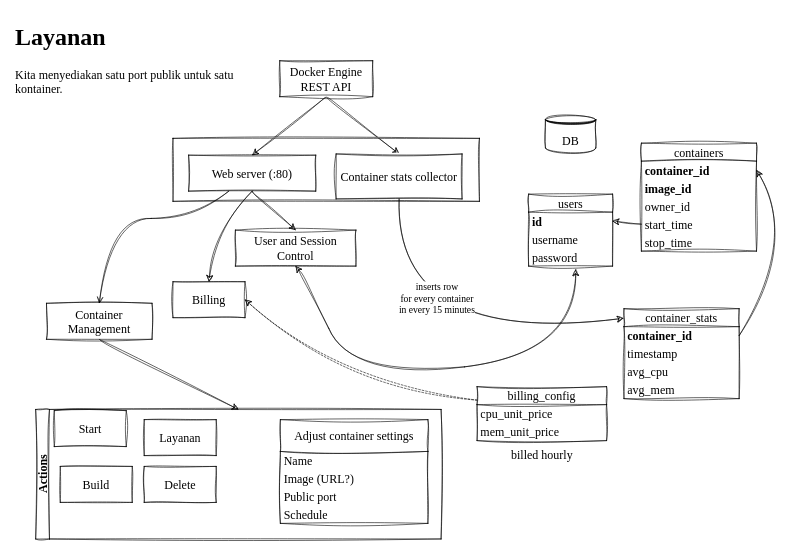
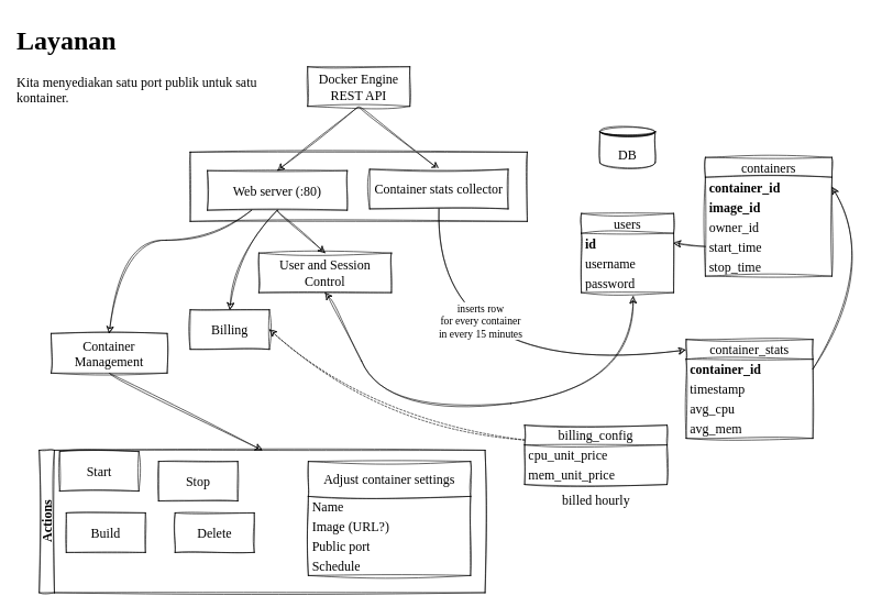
  <mxCell id="0" />
  <mxCell id="1" parent="0" />
  <mxCell id="2" value="users" style="swimlane;fontStyle=0;childLayout=stackLayout;horizontal=1;startSize=30;horizontalStack=0;resizeParent=1;resizeParentMax=0;resizeLast=0;collapsible=1;marginBottom=0;whiteSpace=wrap;html=1;sketch=1;hachureGap=4;jiggle=2;curveFitting=1;fontFamily=Architects Daughter;fontSource=https%3A%2F%2Ffonts.googleapis.com%2Fcss%3Ffamily%3DArchitects%2BDaughter;fontSize=20;" parent="1" vertex="1"><mxGeometry x="881" y="323" width="140" height="120" as="geometry" /></mxCell>
  <mxCell id="3" value="id" style="text;strokeColor=none;fillColor=none;align=left;verticalAlign=middle;spacingLeft=4;spacingRight=4;overflow=hidden;points=[[0,0.5],[1,0.5]];portConstraint=eastwest;rotatable=0;whiteSpace=wrap;html=1;fontSize=20;fontFamily=Architects Daughter;fontStyle=1" parent="2" vertex="1"><mxGeometry y="30" width="140" height="30" as="geometry" /></mxCell>
  <mxCell id="4" value="username" style="text;strokeColor=none;fillColor=none;align=left;verticalAlign=middle;spacingLeft=4;spacingRight=4;overflow=hidden;points=[[0,0.5],[1,0.5]];portConstraint=eastwest;rotatable=0;whiteSpace=wrap;html=1;fontSize=20;fontFamily=Architects Daughter;" parent="2" vertex="1"><mxGeometry y="60" width="140" height="30" as="geometry" /></mxCell>
  <mxCell id="5" value="password" style="text;strokeColor=none;fillColor=none;align=left;verticalAlign=middle;spacingLeft=4;spacingRight=4;overflow=hidden;points=[[0,0.5],[1,0.5]];portConstraint=eastwest;rotatable=0;whiteSpace=wrap;html=1;fontSize=20;fontFamily=Architects Daughter;" parent="2" vertex="1"><mxGeometry y="90" width="140" height="30" as="geometry" /></mxCell>
  <mxCell id="6" value="DB" style="shape=datastore;whiteSpace=wrap;html=1;sketch=1;hachureGap=4;jiggle=2;curveFitting=1;fontFamily=Architects Daughter;fontSource=https%3A%2F%2Ffonts.googleapis.com%2Fcss%3Ffamily%3DArchitects%2BDaughter;fontSize=20;" parent="1" vertex="1"><mxGeometry x="909" y="191" width="84" height="63" as="geometry" /></mxCell>
  <mxCell id="7" value="containers" style="swimlane;fontStyle=0;childLayout=stackLayout;horizontal=1;startSize=30;horizontalStack=0;resizeParent=1;resizeParentMax=0;resizeLast=0;collapsible=1;marginBottom=0;whiteSpace=wrap;html=1;sketch=1;hachureGap=4;jiggle=2;curveFitting=1;fontFamily=Architects Daughter;fontSource=https%3A%2F%2Ffonts.googleapis.com%2Fcss%3Ffamily%3DArchitects%2BDaughter;fontSize=20;" parent="1" vertex="1"><mxGeometry x="1069" y="238" width="192" height="180" as="geometry" /></mxCell>
  <mxCell id="8" value="container_id" style="text;strokeColor=none;fillColor=none;align=left;verticalAlign=middle;spacingLeft=4;spacingRight=4;overflow=hidden;points=[[0,0.5],[1,0.5]];portConstraint=eastwest;rotatable=0;whiteSpace=wrap;html=1;fontSize=20;fontFamily=Architects Daughter;fontStyle=1" parent="7" vertex="1"><mxGeometry y="30" width="192" height="30" as="geometry" /></mxCell>
  <mxCell id="9" value="image_id" style="text;strokeColor=none;fillColor=none;align=left;verticalAlign=middle;spacingLeft=4;spacingRight=4;overflow=hidden;points=[[0,0.5],[1,0.5]];portConstraint=eastwest;rotatable=0;whiteSpace=wrap;html=1;fontSize=20;fontFamily=Architects Daughter;fontStyle=1" parent="7" vertex="1"><mxGeometry y="60" width="192" height="30" as="geometry" /></mxCell>
  <mxCell id="10" value="owner_id" style="text;strokeColor=none;fillColor=none;align=left;verticalAlign=middle;spacingLeft=4;spacingRight=4;overflow=hidden;points=[[0,0.5],[1,0.5]];portConstraint=eastwest;rotatable=0;whiteSpace=wrap;html=1;fontSize=20;fontFamily=Architects Daughter;fontStyle=0" parent="7" vertex="1"><mxGeometry y="90" width="192" height="30" as="geometry" /></mxCell>
  <mxCell id="11" value="start_time" style="text;strokeColor=none;fillColor=none;align=left;verticalAlign=middle;spacingLeft=4;spacingRight=4;overflow=hidden;points=[[0,0.5],[1,0.5]];portConstraint=eastwest;rotatable=0;whiteSpace=wrap;html=1;fontSize=20;fontFamily=Architects Daughter;fontStyle=0" parent="7" vertex="1"><mxGeometry y="120" width="192" height="30" as="geometry" /></mxCell>
  <mxCell id="12" value="stop_time" style="text;strokeColor=none;fillColor=none;align=left;verticalAlign=middle;spacingLeft=4;spacingRight=4;overflow=hidden;points=[[0,0.5],[1,0.5]];portConstraint=eastwest;rotatable=0;whiteSpace=wrap;html=1;fontSize=20;fontFamily=Architects Daughter;fontStyle=0" parent="7" vertex="1"><mxGeometry y="150" width="192" height="30" as="geometry" /></mxCell>
  <mxCell id="13" value="container_stats" style="swimlane;fontStyle=0;childLayout=stackLayout;horizontal=1;startSize=30;horizontalStack=0;resizeParent=1;resizeParentMax=0;resizeLast=0;collapsible=1;marginBottom=0;whiteSpace=wrap;html=1;sketch=1;hachureGap=4;jiggle=2;curveFitting=1;fontFamily=Architects Daughter;fontSource=https%3A%2F%2Ffonts.googleapis.com%2Fcss%3Ffamily%3DArchitects%2BDaughter;fontSize=20;" parent="1" vertex="1"><mxGeometry x="1040" y="514" width="192" height="150" as="geometry" /></mxCell>
  <mxCell id="14" value="container_id" style="text;strokeColor=none;fillColor=none;align=left;verticalAlign=middle;spacingLeft=4;spacingRight=4;overflow=hidden;points=[[0,0.5],[1,0.5]];portConstraint=eastwest;rotatable=0;whiteSpace=wrap;html=1;fontSize=20;fontFamily=Architects Daughter;fontStyle=1" parent="13" vertex="1"><mxGeometry y="30" width="192" height="30" as="geometry" /></mxCell>
  <mxCell id="15" value="timestamp" style="text;strokeColor=none;fillColor=none;align=left;verticalAlign=middle;spacingLeft=4;spacingRight=4;overflow=hidden;points=[[0,0.5],[1,0.5]];portConstraint=eastwest;rotatable=0;whiteSpace=wrap;html=1;fontSize=20;fontFamily=Architects Daughter;" parent="13" vertex="1"><mxGeometry y="60" width="192" height="30" as="geometry" /></mxCell>
  <mxCell id="16" value="avg_cpu" style="text;strokeColor=none;fillColor=none;align=left;verticalAlign=middle;spacingLeft=4;spacingRight=4;overflow=hidden;points=[[0,0.5],[1,0.5]];portConstraint=eastwest;rotatable=0;whiteSpace=wrap;html=1;fontSize=20;fontFamily=Architects Daughter;" parent="13" vertex="1"><mxGeometry y="90" width="192" height="30" as="geometry" /></mxCell>
  <mxCell id="17" value="avg_mem" style="text;strokeColor=none;fillColor=none;align=left;verticalAlign=middle;spacingLeft=4;spacingRight=4;overflow=hidden;points=[[0,0.5],[1,0.5]];portConstraint=eastwest;rotatable=0;whiteSpace=wrap;html=1;fontSize=20;fontFamily=Architects Daughter;" parent="13" vertex="1"><mxGeometry y="120" width="192" height="30" as="geometry" /></mxCell>
  <mxCell id="18" style="edgeStyle=none;curved=1;rounded=0;sketch=1;hachureGap=4;jiggle=2;curveFitting=1;orthogonalLoop=1;jettySize=auto;html=1;exitX=0;exitY=0.5;exitDx=0;exitDy=0;entryX=1;entryY=0.5;entryDx=0;entryDy=0;fontFamily=Architects Daughter;fontSource=https%3A%2F%2Ffonts.googleapis.com%2Fcss%3Ffamily%3DArchitects%2BDaughter;fontSize=16;startSize=8;endSize=8;" parent="1" source="11" target="3" edge="1"><mxGeometry relative="1" as="geometry" /></mxCell>
  <mxCell id="19" style="edgeStyle=none;curved=1;rounded=0;sketch=1;hachureGap=4;jiggle=2;curveFitting=1;orthogonalLoop=1;jettySize=auto;html=1;exitX=1;exitY=0.5;exitDx=0;exitDy=0;entryX=1;entryY=0.5;entryDx=0;entryDy=0;fontFamily=Architects Daughter;fontSource=https%3A%2F%2Ffonts.googleapis.com%2Fcss%3Ffamily%3DArchitects%2BDaughter;fontSize=16;startSize=8;endSize=8;" parent="1" source="14" target="8" edge="1"><mxGeometry relative="1" as="geometry"><Array as="points"><mxPoint x="1332" y="401" /></Array></mxGeometry></mxCell>
  <mxCell id="20" style="edgeStyle=none;curved=1;rounded=0;sketch=1;hachureGap=4;jiggle=2;curveFitting=1;orthogonalLoop=1;jettySize=auto;html=1;exitX=0.5;exitY=1;exitDx=0;exitDy=0;entryX=0.5;entryY=0;entryDx=0;entryDy=0;fontFamily=Architects Daughter;fontSource=https%3A%2F%2Ffonts.googleapis.com%2Fcss%3Ffamily%3DArchitects%2BDaughter;fontSize=16;startSize=8;endSize=8;" parent="1" source="22" target="25" edge="1"><mxGeometry relative="1" as="geometry" /></mxCell>
  <mxCell id="21" value="" style="edgeStyle=none;curved=1;rounded=0;sketch=1;hachureGap=4;jiggle=2;curveFitting=1;orthogonalLoop=1;jettySize=auto;html=1;exitX=0.5;exitY=1;exitDx=0;exitDy=0;entryX=0.5;entryY=0;entryDx=0;entryDy=0;fontFamily=Architects Daughter;fontSource=https%3A%2F%2Ffonts.googleapis.com%2Fcss%3Ffamily%3DArchitects%2BDaughter;fontSize=16;startSize=8;endSize=8;" parent="1" source="22" target="24" edge="1"><mxGeometry x="-0.683" y="-30" relative="1" as="geometry"><mxPoint as="offset" /></mxGeometry></mxCell>
  <mxCell id="22" value="Docker Engine REST API" style="rounded=0;whiteSpace=wrap;html=1;sketch=1;hachureGap=4;jiggle=2;curveFitting=1;fontFamily=Architects Daughter;fontSource=https%3A%2F%2Ffonts.googleapis.com%2Fcss%3Ffamily%3DArchitects%2BDaughter;fontSize=20;" parent="1" vertex="1"><mxGeometry x="466" y="100.5" width="155" height="60" as="geometry" /></mxCell>
  <mxCell id="23" value="" style="swimlane;startSize=0;sketch=1;hachureGap=4;jiggle=2;curveFitting=1;fontFamily=Architects Daughter;fontSource=https%3A%2F%2Ffonts.googleapis.com%2Fcss%3Ffamily%3DArchitects%2BDaughter;fontSize=20;" parent="1" vertex="1"><mxGeometry x="288" y="230" width="511" height="105" as="geometry" /></mxCell>
- <mxCell id="24" value="Container stats collector" style="rounded=0;whiteSpace=wrap;html=1;sketch=1;hachureGap=4;jiggle=2;curveFitting=1;fontFamily=Architects Daughter;fontSource=https%3A%2F%2Ffonts.googleapis.com%2Fcss%3Ffamily%3DArchitects%2BDaughter;fontSize=20;" parent="23" vertex="1"><mxGeometry x="272" y="26" width="210" height="75" as="geometry" /></mxCell>
+ <mxCell id="24" value="Container stats collector" style="rounded=0;whiteSpace=wrap;html=1;sketch=1;hachureGap=4;jiggle=2;curveFitting=1;fontFamily=Architects Daughter;fontSource=https%3A%2F%2Ffonts.googleapis.com%2Fcss%3Ffamily%3DArchitects%2BDaughter;fontSize=20;" parent="23" vertex="1"><mxGeometry x="272" y="26" width="210" height="60" as="geometry" /></mxCell>
  <mxCell id="25" value="Web server (:80)" style="rounded=0;whiteSpace=wrap;html=1;sketch=1;hachureGap=4;jiggle=2;curveFitting=1;fontFamily=Architects Daughter;fontSource=https%3A%2F%2Ffonts.googleapis.com%2Fcss%3Ffamily%3DArchitects%2BDaughter;fontSize=20;" parent="23" vertex="1"><mxGeometry x="26" y="28" width="212" height="60" as="geometry" /></mxCell>
  <mxCell id="26" style="edgeStyle=none;curved=1;rounded=0;sketch=1;hachureGap=4;jiggle=2;curveFitting=1;orthogonalLoop=1;jettySize=auto;html=1;exitX=0.75;exitY=0;exitDx=0;exitDy=0;fontFamily=Architects Daughter;fontSource=https%3A%2F%2Ffonts.googleapis.com%2Fcss%3Ffamily%3DArchitects%2BDaughter;fontSize=16;startSize=8;endSize=8;" parent="1" source="23" target="23" edge="1"><mxGeometry relative="1" as="geometry" /></mxCell>
  <mxCell id="27" value="inserts row&lt;br&gt;for every container&lt;br&gt;in every 15 minutes" style="edgeStyle=none;curved=1;rounded=0;sketch=1;hachureGap=4;jiggle=2;curveFitting=1;orthogonalLoop=1;jettySize=auto;html=1;exitX=0.5;exitY=1;exitDx=0;exitDy=0;entryX=-0.004;entryY=0.107;entryDx=0;entryDy=0;fontFamily=Architects Daughter;fontSource=https%3A%2F%2Ffonts.googleapis.com%2Fcss%3Ffamily%3DArchitects%2BDaughter;fontSize=16;startSize=8;endSize=8;entryPerimeter=0;" parent="1" source="24" target="13" edge="1"><mxGeometry x="-0.474" y="66" relative="1" as="geometry"><Array as="points"><mxPoint x="661" y="574" /></Array><mxPoint y="1" as="offset" /></mxGeometry></mxCell>
  <mxCell id="28" value="" style="group" parent="1" vertex="1" connectable="0"><mxGeometry x="795" y="644" width="216" height="128" as="geometry" /></mxCell>
  <mxCell id="29" value="billing_config" style="swimlane;fontStyle=0;childLayout=stackLayout;horizontal=1;startSize=30;horizontalStack=0;resizeParent=1;resizeParentMax=0;resizeLast=0;collapsible=1;marginBottom=0;whiteSpace=wrap;html=1;sketch=1;hachureGap=4;jiggle=2;curveFitting=1;fontFamily=Architects Daughter;fontSource=https%3A%2F%2Ffonts.googleapis.com%2Fcss%3Ffamily%3DArchitects%2BDaughter;fontSize=20;" parent="28" vertex="1"><mxGeometry width="216" height="90" as="geometry" /></mxCell>
  <mxCell id="30" value="cpu_unit_price" style="text;strokeColor=none;fillColor=none;align=left;verticalAlign=middle;spacingLeft=4;spacingRight=4;overflow=hidden;points=[[0,0.5],[1,0.5]];portConstraint=eastwest;rotatable=0;whiteSpace=wrap;html=1;fontSize=20;fontFamily=Architects Daughter;" parent="29" vertex="1"><mxGeometry y="30" width="216" height="30" as="geometry" /></mxCell>
  <mxCell id="31" value="mem_unit_price" style="text;strokeColor=none;fillColor=none;align=left;verticalAlign=middle;spacingLeft=4;spacingRight=4;overflow=hidden;points=[[0,0.5],[1,0.5]];portConstraint=eastwest;rotatable=0;whiteSpace=wrap;html=1;fontSize=20;fontFamily=Architects Daughter;" parent="29" vertex="1"><mxGeometry y="60" width="216" height="30" as="geometry" /></mxCell>
  <mxCell id="32" value="billed hourly" style="text;html=1;strokeColor=none;fillColor=none;align=center;verticalAlign=middle;whiteSpace=wrap;rounded=0;fontSize=20;fontFamily=Architects Daughter;" parent="28" vertex="1"><mxGeometry x="38.5" y="98" width="139" height="30" as="geometry" /></mxCell>
  <mxCell id="33" style="edgeStyle=none;curved=1;rounded=0;sketch=1;hachureGap=4;jiggle=2;curveFitting=1;orthogonalLoop=1;jettySize=auto;html=1;exitX=0.75;exitY=0;exitDx=0;exitDy=0;fontFamily=Architects Daughter;fontSource=https%3A%2F%2Ffonts.googleapis.com%2Fcss%3Ffamily%3DArchitects%2BDaughter;fontSize=16;startSize=8;endSize=8;" parent="28" source="32" target="32" edge="1"><mxGeometry relative="1" as="geometry" /></mxCell>
  <mxCell id="34" value="&lt;h1&gt;Layanan&lt;/h1&gt;&lt;div&gt;Kita menyediakan satu port publik untuk satu kontainer.&lt;/div&gt;" style="text;html=1;strokeColor=none;fillColor=none;spacing=5;spacingTop=-20;whiteSpace=wrap;overflow=hidden;rounded=0;fontSize=20;fontFamily=Architects Daughter;" parent="1" vertex="1"><mxGeometry x="20" y="20" width="379" height="157" as="geometry" /></mxCell>
  <mxCell id="35" style="edgeStyle=none;curved=1;rounded=0;sketch=1;hachureGap=4;jiggle=2;curveFitting=1;orthogonalLoop=1;jettySize=auto;html=1;exitX=0.5;exitY=1;exitDx=0;exitDy=0;entryX=0.561;entryY=1.178;entryDx=0;entryDy=0;entryPerimeter=0;fontFamily=Architects Daughter;fontSource=https%3A%2F%2Ffonts.googleapis.com%2Fcss%3Ffamily%3DArchitects%2BDaughter;fontSize=16;startSize=8;endSize=8;startArrow=classic;startFill=1;" parent="1" source="36" target="5" edge="1"><mxGeometry relative="1" as="geometry"><Array as="points"><mxPoint x="507" y="462" /><mxPoint x="588" y="631" /><mxPoint x="960" y="591" /></Array></mxGeometry></mxCell>
  <mxCell id="36" value="User and Session Control" style="rounded=0;whiteSpace=wrap;html=1;sketch=1;hachureGap=4;jiggle=2;curveFitting=1;fontFamily=Architects Daughter;fontSource=https%3A%2F%2Ffonts.googleapis.com%2Fcss%3Ffamily%3DArchitects%2BDaughter;fontSize=20;" parent="1" vertex="1"><mxGeometry x="392" y="383" width="201" height="60" as="geometry" /></mxCell>
  <mxCell id="37" style="edgeStyle=none;curved=1;rounded=0;sketch=1;hachureGap=4;jiggle=2;curveFitting=1;orthogonalLoop=1;jettySize=auto;html=1;exitX=0.5;exitY=1;exitDx=0;exitDy=0;entryX=0.5;entryY=0;entryDx=0;entryDy=0;fontFamily=Architects Daughter;fontSource=https%3A%2F%2Ffonts.googleapis.com%2Fcss%3Ffamily%3DArchitects%2BDaughter;fontSize=16;startSize=8;endSize=8;" parent="1" source="25" target="36" edge="1"><mxGeometry relative="1" as="geometry" /></mxCell>
  <mxCell id="38" style="edgeStyle=none;curved=1;rounded=0;sketch=1;hachureGap=4;jiggle=2;curveFitting=1;orthogonalLoop=1;jettySize=auto;html=1;exitX=0.5;exitY=1;exitDx=0;exitDy=0;entryX=0.5;entryY=0;entryDx=0;entryDy=0;fontFamily=Architects Daughter;fontSource=https%3A%2F%2Ffonts.googleapis.com%2Fcss%3Ffamily%3DArchitects%2BDaughter;fontSize=16;startSize=8;endSize=8;" parent="1" source="39" target="44" edge="1"><mxGeometry relative="1" as="geometry" /></mxCell>
  <mxCell id="39" value="Container Management" style="rounded=0;whiteSpace=wrap;html=1;sketch=1;hachureGap=4;jiggle=2;curveFitting=1;fontFamily=Architects Daughter;fontSource=https%3A%2F%2Ffonts.googleapis.com%2Fcss%3Ffamily%3DArchitects%2BDaughter;fontSize=20;" parent="1" vertex="1"><mxGeometry x="77" y="505" width="176" height="60" as="geometry" /></mxCell>
- <mxCell id="40" style="edgeStyle=none;curved=1;rounded=0;sketch=1;hachureGap=4;jiggle=2;curveFitting=1;orthogonalLoop=1;jettySize=auto;html=1;fontFamily=Architects Daughter;fontSource=https%3A%2F%2Ffonts.googleapis.com%2Fcss%3Ffamily%3DArchitects%2BDaughter;fontSize=16;startSize=8;endSize=8;entryX=0.5;entryY=0;entryDx=0;entryDy=0;endArrow=open;" parent="1" source="25" target="39" edge="1"><mxGeometry relative="1" as="geometry"><Array as="points"><mxPoint x="320" y="365" /><mxPoint x="183" y="362" /></Array></mxGeometry></mxCell>
+ <mxCell id="40" style="edgeStyle=none;curved=1;rounded=0;sketch=1;hachureGap=4;jiggle=2;curveFitting=1;orthogonalLoop=1;jettySize=auto;html=1;fontFamily=Architects Daughter;fontSource=https%3A%2F%2Ffonts.googleapis.com%2Fcss%3Ffamily%3DArchitects%2BDaughter;fontSize=16;startSize=8;endSize=8;entryX=0.5;entryY=0;entryDx=0;entryDy=0;" parent="1" source="25" target="39" edge="1"><mxGeometry relative="1" as="geometry"><Array as="points"><mxPoint x="320" y="365" /><mxPoint x="183" y="362" /></Array></mxGeometry></mxCell>
  <mxCell id="41" value="Billing" style="rounded=0;whiteSpace=wrap;html=1;sketch=1;hachureGap=4;jiggle=2;curveFitting=1;fontFamily=Architects Daughter;fontSource=https%3A%2F%2Ffonts.googleapis.com%2Fcss%3Ffamily%3DArchitects%2BDaughter;fontSize=20;" parent="1" vertex="1"><mxGeometry x="288" y="469" width="120" height="60" as="geometry" /></mxCell>
  <mxCell id="42" style="edgeStyle=none;curved=1;rounded=0;sketch=1;hachureGap=4;jiggle=2;curveFitting=1;orthogonalLoop=1;jettySize=auto;html=1;exitX=0.25;exitY=1;exitDx=0;exitDy=0;fontFamily=Architects Daughter;fontSource=https%3A%2F%2Ffonts.googleapis.com%2Fcss%3Ffamily%3DArchitects%2BDaughter;fontSize=16;startSize=8;endSize=8;" parent="1" source="36" target="36" edge="1"><mxGeometry relative="1" as="geometry" /></mxCell>
  <mxCell id="43" style="edgeStyle=none;curved=1;rounded=0;sketch=1;hachureGap=4;jiggle=2;curveFitting=1;orthogonalLoop=1;jettySize=auto;html=1;exitX=0.5;exitY=1;exitDx=0;exitDy=0;entryX=0.5;entryY=0;entryDx=0;entryDy=0;fontFamily=Architects Daughter;fontSource=https%3A%2F%2Ffonts.googleapis.com%2Fcss%3Ffamily%3DArchitects%2BDaughter;fontSize=16;startSize=8;endSize=8;" parent="1" source="25" target="41" edge="1"><mxGeometry relative="1" as="geometry"><Array as="points"><mxPoint x="356" y="391" /></Array></mxGeometry></mxCell>
  <mxCell id="44" value="Actions" style="swimlane;horizontal=0;whiteSpace=wrap;html=1;sketch=1;hachureGap=4;jiggle=2;curveFitting=1;fontFamily=Architects Daughter;fontSource=https%3A%2F%2Ffonts.googleapis.com%2Fcss%3Ffamily%3DArchitects%2BDaughter;fontSize=20;" parent="1" vertex="1"><mxGeometry x="59" y="682" width="676" height="216" as="geometry" /></mxCell>
  <mxCell id="45" value="Adjust container settings" style="swimlane;fontStyle=0;childLayout=stackLayout;horizontal=1;startSize=53;horizontalStack=0;resizeParent=1;resizeParentMax=0;resizeLast=0;collapsible=1;marginBottom=0;whiteSpace=wrap;html=1;sketch=1;hachureGap=4;jiggle=2;curveFitting=1;fontFamily=Architects Daughter;fontSource=https%3A%2F%2Ffonts.googleapis.com%2Fcss%3Ffamily%3DArchitects%2BDaughter;fontSize=20;" parent="44" vertex="1"><mxGeometry x="408" y="17" width="246" height="173" as="geometry" /></mxCell>
  <mxCell id="46" value="Name" style="text;strokeColor=none;fillColor=none;align=left;verticalAlign=middle;spacingLeft=4;spacingRight=4;overflow=hidden;points=[[0,0.5],[1,0.5]];portConstraint=eastwest;rotatable=0;whiteSpace=wrap;html=1;fontSize=20;fontFamily=Architects Daughter;" parent="45" vertex="1"><mxGeometry y="53" width="246" height="30" as="geometry" /></mxCell>
  <mxCell id="47" value="Image (URL?)" style="text;strokeColor=none;fillColor=none;align=left;verticalAlign=middle;spacingLeft=4;spacingRight=4;overflow=hidden;points=[[0,0.5],[1,0.5]];portConstraint=eastwest;rotatable=0;whiteSpace=wrap;html=1;fontSize=20;fontFamily=Architects Daughter;" parent="45" vertex="1"><mxGeometry y="83" width="246" height="30" as="geometry" /></mxCell>
  <mxCell id="48" value="Public port" style="text;strokeColor=none;fillColor=none;align=left;verticalAlign=middle;spacingLeft=4;spacingRight=4;overflow=hidden;points=[[0,0.5],[1,0.5]];portConstraint=eastwest;rotatable=0;whiteSpace=wrap;html=1;fontSize=20;fontFamily=Architects Daughter;" parent="45" vertex="1"><mxGeometry y="113" width="246" height="30" as="geometry" /></mxCell>
  <mxCell id="49" value="Schedule" style="text;strokeColor=none;fillColor=none;align=left;verticalAlign=middle;spacingLeft=4;spacingRight=4;overflow=hidden;points=[[0,0.5],[1,0.5]];portConstraint=eastwest;rotatable=0;whiteSpace=wrap;html=1;fontSize=20;fontFamily=Architects Daughter;" parent="45" vertex="1"><mxGeometry y="143" width="246" height="30" as="geometry" /></mxCell>
  <mxCell id="50" value="Start" style="rounded=0;whiteSpace=wrap;html=1;sketch=1;hachureGap=4;jiggle=2;curveFitting=1;fontFamily=Architects Daughter;fontSource=https%3A%2F%2Ffonts.googleapis.com%2Fcss%3Ffamily%3DArchitects%2BDaughter;fontSize=20;" parent="44" vertex="1"><mxGeometry x="31" y="2" width="120" height="60" as="geometry" /></mxCell>
  <mxCell id="51" style="edgeStyle=none;curved=1;rounded=0;sketch=1;hachureGap=4;jiggle=2;curveFitting=1;orthogonalLoop=1;jettySize=auto;html=1;exitX=0.75;exitY=1;exitDx=0;exitDy=0;fontFamily=Architects Daughter;fontSource=https%3A%2F%2Ffonts.googleapis.com%2Fcss%3Ffamily%3DArchitects%2BDaughter;fontSize=16;startSize=8;endSize=8;" parent="44" source="50" target="50" edge="1"><mxGeometry relative="1" as="geometry" /></mxCell>
- <mxCell id="52" value="Layanan" style="rounded=0;whiteSpace=wrap;html=1;sketch=1;hachureGap=4;jiggle=2;curveFitting=1;fontFamily=Architects Daughter;fontSource=https%3A%2F%2Ffonts.googleapis.com%2Fcss%3Ffamily%3DArchitects%2BDaughter;fontSize=20;" parent="44" vertex="1"><mxGeometry x="181" y="17" width="120" height="60" as="geometry" /></mxCell>
+ <mxCell id="52" value="Stop" style="rounded=0;whiteSpace=wrap;html=1;sketch=1;hachureGap=4;jiggle=2;curveFitting=1;fontFamily=Architects Daughter;fontSource=https%3A%2F%2Ffonts.googleapis.com%2Fcss%3Ffamily%3DArchitects%2BDaughter;fontSize=20;" parent="44" vertex="1"><mxGeometry x="181" y="17" width="120" height="60" as="geometry" /></mxCell>
  <mxCell id="53" value="Build" style="rounded=0;whiteSpace=wrap;html=1;sketch=1;hachureGap=4;jiggle=2;curveFitting=1;fontFamily=Architects Daughter;fontSource=https%3A%2F%2Ffonts.googleapis.com%2Fcss%3Ffamily%3DArchitects%2BDaughter;fontSize=20;" parent="44" vertex="1"><mxGeometry x="41" y="95" width="120" height="60" as="geometry" /></mxCell>
- <mxCell id="54" value="Delete" style="rounded=0;whiteSpace=wrap;html=1;sketch=1;hachureGap=4;jiggle=2;curveFitting=1;fontFamily=Architects Daughter;fontSource=https%3A%2F%2Ffonts.googleapis.com%2Fcss%3Ffamily%3DArchitects%2BDaughter;fontSize=20;" parent="44" vertex="1"><mxGeometry x="181" y="95" width="120" height="60" as="geometry" /></mxCell>
+ <mxCell id="54" value="Delete" style="rounded=0;whiteSpace=wrap;html=1;sketch=1;hachureGap=4;jiggle=2;curveFitting=1;fontFamily=Architects Daughter;fontSource=https%3A%2F%2Ffonts.googleapis.com%2Fcss%3Ffamily%3DArchitects%2BDaughter;fontSize=20;" parent="44" vertex="1"><mxGeometry x="206" y="95" width="120" height="60" as="geometry" /></mxCell>
  <mxCell id="55" style="edgeStyle=none;curved=1;rounded=0;sketch=1;hachureGap=4;jiggle=2;curveFitting=1;orthogonalLoop=1;jettySize=auto;html=1;exitX=0;exitY=0.25;exitDx=0;exitDy=0;entryX=1;entryY=0.5;entryDx=0;entryDy=0;fontFamily=Architects Daughter;fontSource=https%3A%2F%2Ffonts.googleapis.com%2Fcss%3Ffamily%3DArchitects%2BDaughter;fontSize=16;startSize=8;endSize=8;dashed=1;" parent="1" source="29" target="41" edge="1"><mxGeometry relative="1" as="geometry"><Array as="points"><mxPoint x="574" y="644" /></Array></mxGeometry></mxCell>
